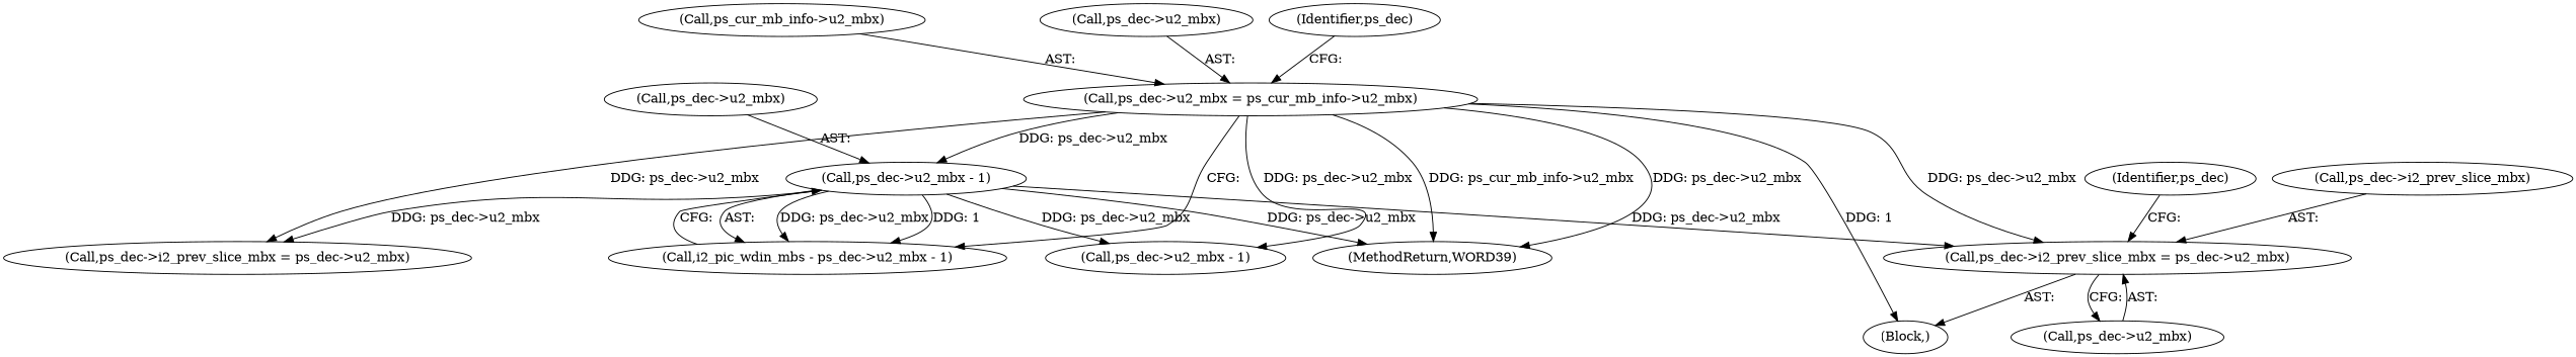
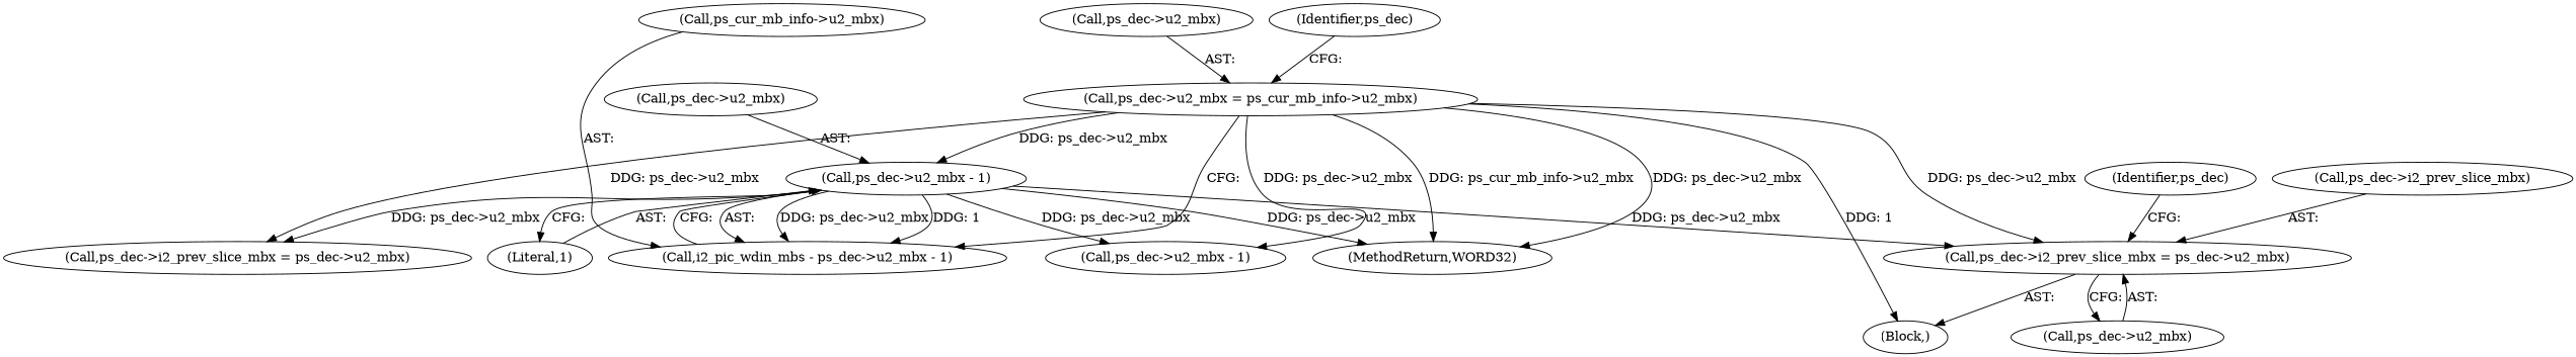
  digraph {
    n1 [label="(Call,ps_dec->i2_prev_slice_mbx = ps_dec->u2_mbx)"]
    n2 [label="(Block,)"]
    n3 [label="(Call,ps_dec->u2_mbx)"]
    n4 [label="(Call,ps_dec->u2_mbx = ps_cur_mb_info->u2_mbx)"]
    n5 [label="(Call,ps_dec->u2_mbx - 1)"]
    n6 [label="(Call,ps_dec->u2_mbx - 1)"]
-   n7 [label="(MethodReturn,WORD39)"]
+   n7 [label="(MethodReturn,WORD32)"]
    n8 [label="(Call,ps_dec->i2_prev_slice_mbx = ps_dec->u2_mbx)"]
    n9 [label="(Call,i2_pic_wdin_mbs - ps_dec->u2_mbx - 1)"]
+   n10 [label="(Literal,1)"]
    n11 [label="(Call,ps_cur_mb_info->u2_mbx)"]
    n12 [label="(Call,ps_dec->u2_mbx)"]
    n13 [label="(Identifier,ps_dec)"]
    n14 [label="(Identifier,ps_dec)"]
    n15 [label="(Call,ps_dec->u2_mbx)"]
    n16 [label="(Call,ps_dec->i2_prev_slice_mbx)"]
    n1 -> n2 [label="AST: "]
    n1 -> n3 [label="CFG: "]
    n3 -> n1 [label="AST: "]
    n4 -> n1 [label="DDG: ps_dec->u2_mbx"]
    n4 -> n2 [label="DDG: 1"]
    n4 -> n5 [label="DDG: ps_dec->u2_mbx"]
    n4 -> n6 [label="DDG: ps_dec->u2_mbx"]
    n4 -> n7 [label="DDG: ps_dec->u2_mbx"]
    n4 -> n7 [label="DDG: ps_cur_mb_info->u2_mbx"]
    n4 -> n8 [label="DDG: ps_dec->u2_mbx"]
    n4 -> n9 [label="CFG: "]
    n5 -> n1 [label="DDG: ps_dec->u2_mbx"]
    n5 -> n6 [label="DDG: ps_dec->u2_mbx"]
    n5 -> n7 [label="DDG: ps_dec->u2_mbx"]
    n5 -> n8 [label="DDG: ps_dec->u2_mbx"]
    n5 -> n9 [label="AST: "]
    n5 -> n9 [label="DDG: ps_dec->u2_mbx"]
    n5 -> n9 [label="DDG: 1"]
+   n5 -> n10 [label="CFG: "]
    n9 -> n5 [label="CFG: "]
-   n11 -> n4 [label="AST: "]
+   n10 -> n5 [label="AST: "]
+   n11 -> n9 [label="AST: "]
    n12 -> n5 [label="AST: "]
    n13 -> n4 [label="CFG: "]
    n14 -> n1 [label="CFG: "]
    n15 -> n4 [label="AST: "]
    n16 -> n1 [label="AST: "]
  }
